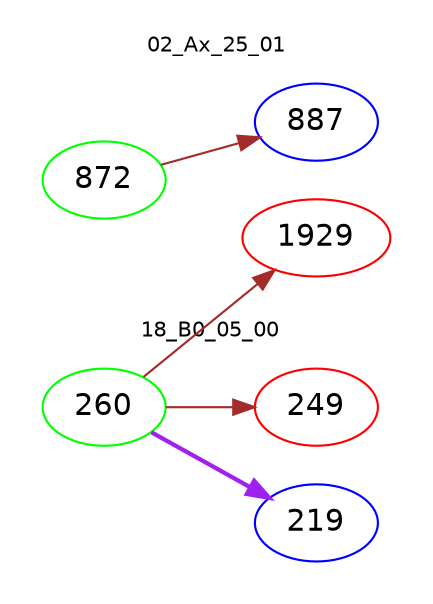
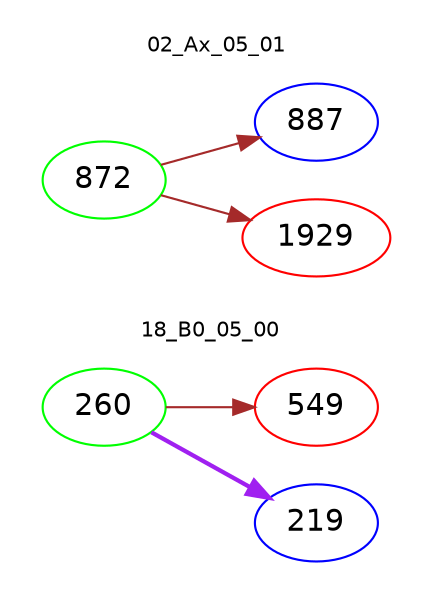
  digraph {
    fontname="DejaVu Sans"
    rankdir=LR
    node [color=green fontname="DejaVu Sans"]
    edge [color=brown fontname="DejaVu Sans" style=solid]
    n1 [label=872]
    n2 [color=blue label=887]
    n3 [color=red label=1929]
    n4 [label=260]
    n5 [color=blue label=219]
-   n6 [color=red label=249]
+   n6 [color=red label=549]
    subgraph cluster_1 {
      color=white
      fontsize=10
-     label="02_Ax_25_01"
+     label="02_Ax_05_01"
      n1
      n2
      n3
    }
    subgraph cluster_2 {
      color=white
      fontsize=10
      label="18_B0_05_00"
      n4
      n5
      n6
    }
    n1 -> n2
-   n4 -> n3
+   n1 -> n3
    n4 -> n5 [color=purple style=bold]
    n4 -> n6
  }
